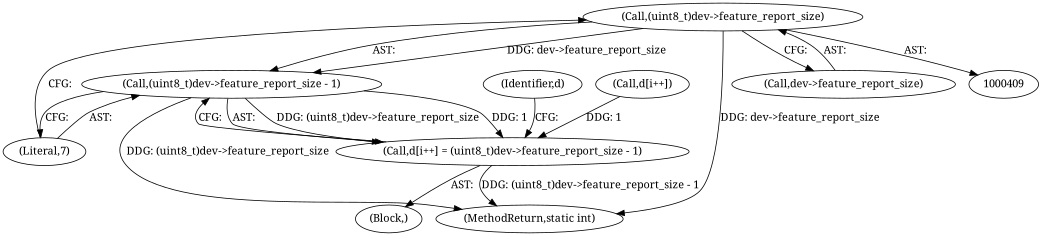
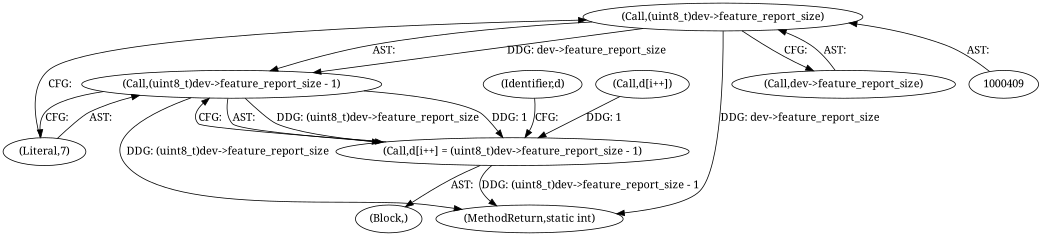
  digraph {
    fontname="Noto Serif"
    node [fontname="Noto Serif"]
    edge [fontname="Noto Serif"]
    n1 [label="(Call,(uint8_t)dev->feature_report_size)"]
    n2 [label="(Call,(uint8_t)dev->feature_report_size - 1)"]
    n3 [label="(MethodReturn,static int)"]
    n4 [label="(Call,dev->feature_report_size)"]
    n5 [label="(Call,d[i++] = (uint8_t)dev->feature_report_size - 1)"]
    n6 [label="(Literal,7)"]
    n7 [label="(Block,)"]
    n8 [label="(Call,d[i++])"]
    n9 [label="(Identifier,d)"]
    1000409
    n1 -> n2 [label="AST: "]
    n1 -> n2 [label="DDG: dev->feature_report_size"]
    n1 -> n3 [label="DDG: dev->feature_report_size"]
    n1 -> n4 [label="CFG: "]
    n2 -> n3 [label="DDG: (uint8_t)dev->feature_report_size"]
    n2 -> n5 [label="AST: "]
    n2 -> n5 [label="DDG: (uint8_t)dev->feature_report_size"]
    n2 -> n5 [label="DDG: 1"]
    n2 -> n6 [label="CFG: "]
    n4 -> n1 [label="AST: "]
    n5 -> n2 [label="CFG: "]
    n5 -> n3 [label="DDG: (uint8_t)dev->feature_report_size - 1"]
    n5 -> n7 [label="AST: "]
    n6 -> n1 [label="CFG: "]
    n6 -> n2 [label="AST: "]
    n8 -> n5 [label="DDG: 1"]
    n9 -> n5 [label="CFG: "]
-   n1 -> 1000409 [label="AST: "]
+   1000409 -> n1 [label="AST: "]
  }
